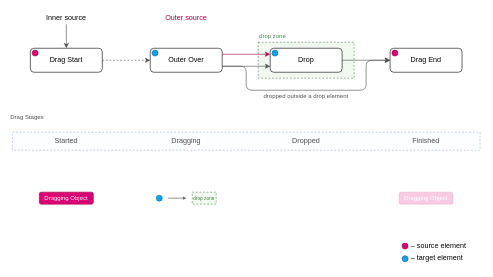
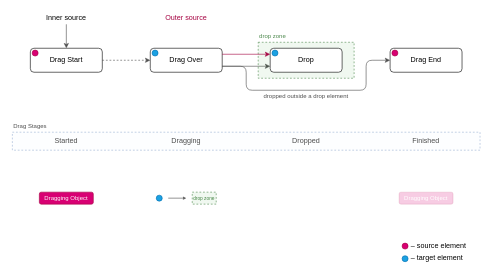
  <mxCell id="0" />
  <mxCell id="1" parent="0" />
  <mxCell id="2" value="" style="rounded=0;whiteSpace=wrap;html=1;fontSize=10;align=left;dashed=1;strokeColor=#6c8ebf;fillColor=#dae8fc;fillOpacity=6;strokeOpacity=70;" parent="1" vertex="1"><mxGeometry x="20" y="220" width="780" height="30" as="geometry" /></mxCell>
  <mxCell id="3" style="edgeStyle=orthogonalEdgeStyle;rounded=0;orthogonalLoop=1;jettySize=auto;html=1;entryX=0;entryY=0.75;entryDx=0;entryDy=0;fillColor=#d80073;strokeColor=#4D4D4D;exitX=1;exitY=0.75;exitDx=0;exitDy=0;" parent="1" source="10" target="12" edge="1"><mxGeometry relative="1" as="geometry"><mxPoint x="370" y="99.92" as="sourcePoint" /><mxPoint x="450" y="99.92" as="targetPoint" /><Array as="points" /></mxGeometry></mxCell>
  <mxCell id="4" value="" style="rounded=0;whiteSpace=wrap;html=1;fontSize=10;fontColor=#ffffff;align=left;dashed=1;strokeColor=#005700;fillColor=#008a00;fillOpacity=6;strokeOpacity=70;" parent="1" vertex="1"><mxGeometry x="430" y="70" width="160" height="60" as="geometry" /></mxCell>
  <mxCell id="5" value="– source element" style="text;html=1;strokeColor=none;fillColor=none;align=left;verticalAlign=middle;whiteSpace=wrap;rounded=0;spacingLeft=3;" parent="1" vertex="1"><mxGeometry x="680" y="400" width="110" height="20" as="geometry" /></mxCell>
  <mxCell id="6" value="– target element" style="text;html=1;strokeColor=none;fillColor=none;align=left;verticalAlign=middle;whiteSpace=wrap;rounded=0;spacingLeft=3;" parent="1" vertex="1"><mxGeometry x="680" y="420" width="110" height="20" as="geometry" /></mxCell>
  <mxCell id="7" style="edgeStyle=orthogonalEdgeStyle;rounded=0;orthogonalLoop=1;jettySize=auto;html=1;entryX=0;entryY=0.5;entryDx=0;entryDy=0;strokeColor=#4D4D4D;dashed=1;" parent="1" source="8" target="10" edge="1"><mxGeometry relative="1" as="geometry" /></mxCell>
  <mxCell id="8" value="Drag Start" style="rounded=1;whiteSpace=wrap;html=1;" parent="1" vertex="1"><mxGeometry x="50" y="80" width="120" height="40" as="geometry" /></mxCell>
  <mxCell id="9" style="edgeStyle=orthogonalEdgeStyle;orthogonalLoop=1;jettySize=auto;html=1;exitX=1;exitY=0.75;exitDx=0;exitDy=0;rounded=1;strokeColor=#4D4D4D;" parent="1" source="10" edge="1"><mxGeometry relative="1" as="geometry"><mxPoint x="650" y="100" as="targetPoint" /><Array as="points"><mxPoint x="410" y="110" /><mxPoint x="410" y="150" /><mxPoint x="610" y="150" /><mxPoint x="610" y="100" /></Array></mxGeometry></mxCell>
- <mxCell id="10" value="Outer Over" style="rounded=1;whiteSpace=wrap;html=1;" parent="1" vertex="1"><mxGeometry x="250" y="80" width="120" height="40" as="geometry" /></mxCell>
- <mxCell id="11" style="edgeStyle=orthogonalEdgeStyle;rounded=0;orthogonalLoop=1;jettySize=auto;html=1;entryX=0;entryY=0.5;entryDx=0;entryDy=0;strokeColor=#4D4D4D;" parent="1" source="12" target="13" edge="1"><mxGeometry relative="1" as="geometry" /></mxCell>
+ <mxCell id="10" value="Drag Over" style="rounded=1;whiteSpace=wrap;html=1;" parent="1" vertex="1"><mxGeometry x="250" y="80" width="120" height="40" as="geometry" /></mxCell>
  <mxCell id="12" value="Drop" style="rounded=1;whiteSpace=wrap;html=1;" parent="1" vertex="1"><mxGeometry x="450" y="80" width="120" height="40" as="geometry" /></mxCell>
  <mxCell id="13" value="Drag End" style="rounded=1;whiteSpace=wrap;html=1;" parent="1" vertex="1"><mxGeometry x="650" y="80" width="120" height="40" as="geometry" /></mxCell>
  <mxCell id="14" value="" style="ellipse;whiteSpace=wrap;html=1;aspect=fixed;fillColor=#d80073;strokeColor=#A50040;fontColor=#ffffff;" parent="1" vertex="1"><mxGeometry x="53" y="83" width="10" height="10" as="geometry" /></mxCell>
  <mxCell id="15" value="" style="ellipse;whiteSpace=wrap;html=1;aspect=fixed;fillColor=#d80073;strokeColor=#A50040;fontColor=#ffffff;" parent="1" vertex="1"><mxGeometry x="653" y="83" width="10" height="10" as="geometry" /></mxCell>
  <mxCell id="16" value="" style="ellipse;whiteSpace=wrap;html=1;aspect=fixed;fillColor=#1ba1e2;strokeColor=#006EAF;fontColor=#ffffff;" parent="1" vertex="1"><mxGeometry x="253" y="83" width="10" height="10" as="geometry" /></mxCell>
  <mxCell id="17" value="" style="ellipse;whiteSpace=wrap;html=1;aspect=fixed;fillColor=#1ba1e2;strokeColor=#006EAF;fontColor=#ffffff;" parent="1" vertex="1"><mxGeometry x="453" y="83" width="10" height="10" as="geometry" /></mxCell>
  <mxCell id="18" value="" style="ellipse;whiteSpace=wrap;html=1;aspect=fixed;fillColor=#d80073;strokeColor=#A50040;fontColor=#ffffff;" parent="1" vertex="1"><mxGeometry x="670" y="405" width="10" height="10" as="geometry" /></mxCell>
  <mxCell id="19" value="" style="ellipse;whiteSpace=wrap;html=1;aspect=fixed;fillColor=#1ba1e2;strokeColor=#006EAF;fontColor=#ffffff;" parent="1" vertex="1"><mxGeometry x="670" y="426" width="10" height="10" as="geometry" /></mxCell>
  <mxCell id="20" value="Outer source" style="text;html=1;strokeColor=none;fillColor=none;align=center;verticalAlign=middle;whiteSpace=wrap;rounded=0;fontColor=#A50040;" parent="1" vertex="1"><mxGeometry x="250" y="20" width="120" height="20" as="geometry" /></mxCell>
  <mxCell id="21" style="edgeStyle=orthogonalEdgeStyle;rounded=1;orthogonalLoop=1;jettySize=auto;html=1;entryX=0.5;entryY=0;entryDx=0;entryDy=0;strokeColor=#4D4D4D;" parent="1" source="22" target="8" edge="1"><mxGeometry relative="1" as="geometry" /></mxCell>
  <mxCell id="22" value="Inner source" style="text;html=1;strokeColor=none;fillColor=none;align=center;verticalAlign=middle;whiteSpace=wrap;rounded=0;" parent="1" vertex="1"><mxGeometry x="50" y="20" width="120" height="20" as="geometry" /></mxCell>
  <mxCell id="23" value="dropped outside a drop element" style="text;html=1;strokeColor=none;fillColor=none;align=center;verticalAlign=middle;whiteSpace=wrap;rounded=0;fontSize=10;fontColor=#4D4D4D;" parent="1" vertex="1"><mxGeometry x="410" y="150" width="200" height="20" as="geometry" /></mxCell>
  <mxCell id="24" value="drop zone" style="text;html=1;strokeColor=none;fillColor=none;align=left;verticalAlign=middle;whiteSpace=wrap;rounded=0;fontSize=10;fontColor=#005700;textOpacity=70;" parent="1" vertex="1"><mxGeometry x="430" y="50" width="160" height="20" as="geometry" /></mxCell>
  <mxCell id="25" value="Dragging Object" style="rounded=1;whiteSpace=wrap;html=1;fontSize=10;fontColor=#ffffff;strokeColor=#A50040;fillColor=#d80073;align=center;" parent="1" vertex="1"><mxGeometry x="65" y="320" width="90" height="20" as="geometry" /></mxCell>
  <mxCell id="26" value="Started" style="text;html=1;strokeColor=none;fillColor=none;align=center;verticalAlign=middle;whiteSpace=wrap;rounded=0;fontColor=#4D4D4D;" parent="1" vertex="1"><mxGeometry x="50" y="220" width="120" height="30" as="geometry" /></mxCell>
  <mxCell id="27" value="Dragging" style="text;html=1;strokeColor=none;fillColor=none;align=center;verticalAlign=middle;whiteSpace=wrap;rounded=0;fontColor=#4D4D4D;" parent="1" vertex="1"><mxGeometry x="250" y="220" width="120" height="30" as="geometry" /></mxCell>
  <mxCell id="28" value="Dropped" style="text;html=1;strokeColor=none;fillColor=none;align=center;verticalAlign=middle;whiteSpace=wrap;rounded=0;fontColor=#4D4D4D;" parent="1" vertex="1"><mxGeometry x="450" y="220" width="120" height="30" as="geometry" /></mxCell>
  <mxCell id="29" value="Finished" style="text;html=1;strokeColor=none;fillColor=none;align=center;verticalAlign=middle;whiteSpace=wrap;rounded=0;fontColor=#4D4D4D;" parent="1" vertex="1"><mxGeometry x="650" y="220" width="120" height="30" as="geometry" /></mxCell>
  <mxCell id="30" value="Dragging Object" style="rounded=1;whiteSpace=wrap;html=1;fontSize=10;fontColor=#ffffff;strokeColor=#A50040;fillColor=#d80073;align=center;opacity=20;" parent="1" vertex="1"><mxGeometry x="665" y="320" width="90" height="20" as="geometry" /></mxCell>
  <mxCell id="31" style="edgeStyle=orthogonalEdgeStyle;rounded=0;orthogonalLoop=1;jettySize=auto;html=1;entryX=0;entryY=0.25;entryDx=0;entryDy=0;fillColor=#d80073;exitX=1;exitY=0.25;exitDx=0;exitDy=0;strokeColor=#A50040;" parent="1" source="10" target="12" edge="1"><mxGeometry relative="1" as="geometry"><mxPoint x="370" y="87.95" as="sourcePoint" /><mxPoint x="450" y="87.95" as="targetPoint" /></mxGeometry></mxCell>
  <mxCell id="32" style="edgeStyle=orthogonalEdgeStyle;rounded=1;orthogonalLoop=1;jettySize=auto;html=1;fontSize=10;fontColor=#CCCCCC;endSize=3;strokeColor=#4D4D4D;" parent="1" edge="1"><mxGeometry relative="1" as="geometry"><mxPoint x="310" y="330" as="targetPoint" /><mxPoint x="280" y="330" as="sourcePoint" /></mxGeometry></mxCell>
  <mxCell id="33" value="" style="ellipse;whiteSpace=wrap;html=1;aspect=fixed;fillColor=#1ba1e2;strokeColor=#006EAF;fontColor=#ffffff;" parent="1" vertex="1"><mxGeometry x="260" y="325" width="10" height="10" as="geometry" /></mxCell>
  <mxCell id="34" value="" style="rounded=0;whiteSpace=wrap;html=1;fontSize=10;fontColor=#ffffff;align=left;dashed=1;strokeColor=#005700;fillColor=#008a00;fillOpacity=6;strokeOpacity=70;" parent="1" vertex="1"><mxGeometry x="320" y="320" width="40" height="20" as="geometry" /></mxCell>
  <mxCell id="35" value="drop zone" style="text;html=1;strokeColor=none;fillColor=none;align=left;verticalAlign=middle;whiteSpace=wrap;rounded=0;fontSize=8;fontColor=#005700;textOpacity=70;" parent="1" vertex="1"><mxGeometry x="320" y="320" width="40" height="20" as="geometry" /></mxCell>
- <mxCell id="36" value="Drag Stages" style="text;html=1;strokeColor=none;fillColor=none;align=left;verticalAlign=middle;whiteSpace=wrap;rounded=0;fontColor=#4D4D4D;fontSize=10;" parent="1" vertex="1"><mxGeometry x="15" y="185" width="80" height="20" as="geometry" /></mxCell>
+ <mxCell id="36" value="Drag Stages" style="text;html=1;strokeColor=none;fillColor=none;align=left;verticalAlign=middle;whiteSpace=wrap;rounded=0;fontColor=#4D4D4D;fontSize=10;" parent="1" vertex="1"><mxGeometry x="20" y="200" width="80" height="20" as="geometry" /></mxCell>
